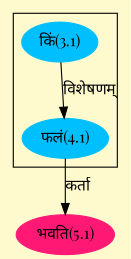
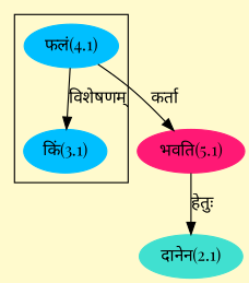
  digraph {
    bgcolor=lemonchiffon1
    compound=true
    fontname="Playfair Display"
    rankdir=BT
    node [color="#00BFFF" fontname="Playfair Display" style=filled]
    edge [dir=back fontname="Playfair Display"]
    n1 [label="किं(3.1)"]
    n2 [label="फलं(4.1)"]
    n3 [color="#FF1975" label="भवति(5.1)"]
+   n4 [color="#40E0D0" label="दानेन(2.1)"]
    subgraph cluster_1 {
      n1
      n2
    }
-   n2 -> n1 [label="विशेषणम्"]
+   n1 -> n2 [label="विशेषणम्"]
    n3 -> n2 [label="कर्ता"]
+   n4 -> n3 [label="हेतुः"]
  }
